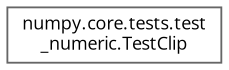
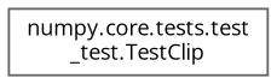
  digraph {
    rankdir=LR
    fontname="Open Sans"
-   n1 [color=grey40 fillcolor=white fontname="Open Sans" fontsize=10 height=0.2 label="numpy.core.tests.test\l_numeric.TestClip" shape=box style=filled width=0.4]
+   n1 [color=grey40 fillcolor=white fontname="Open Sans" fontsize=10 height=0.2 label="numpy.core.tests.test\l_test.TestClip" shape=box style=filled width=0.4]
  }
